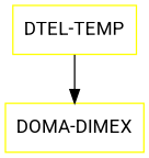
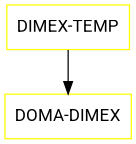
  digraph {
    fontname=Roboto
    node [color=yellow shape=box fontname=Roboto]
-   "DTEL-TEMP"
+   "DTEL-TEMP" [label="DIMEX-TEMP"]
    "DOMA-DIMEX"
    "DTEL-TEMP" -> "DOMA-DIMEX" [fontname=Roboto]
  }
